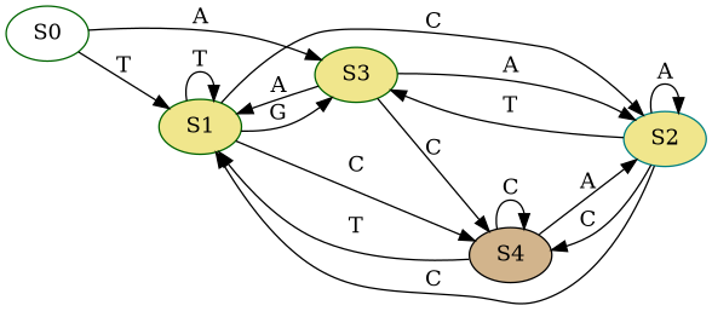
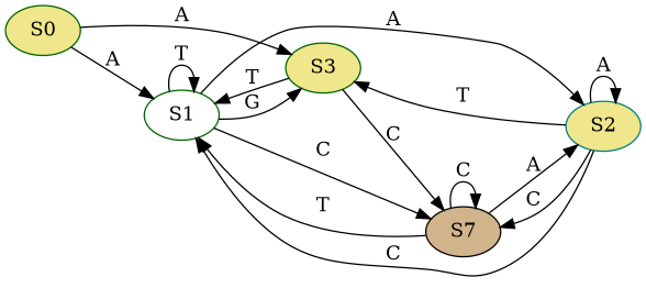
  strict digraph {
    rankdir=LR
    node [color=darkgreen fillcolor=white style=filled]
-   S0
-   S1 [fillcolor=khaki]
+   S0 [fillcolor=khaki]
+   S1
    S3 [fillcolor=khaki]
    S2 [color=teal fillcolor=khaki]
-   S4 [color=black fillcolor=tan]
-   S0 -> S1 [label=T]
+   S4 [color=black fillcolor=tan label=S7]
+   S0 -> S1 [label=A]
    S0 -> S3 [label=A]
    S1 -> S1 [label=T]
    S1 -> S3 [label=G]
-   S1 -> S2 [label=C]
+   S1 -> S2 [label=A]
    S1 -> S4 [label=C]
-   S3 -> S1 [label=A]
-   S3 -> S2 [label=A]
+   S3 -> S1 [label=T]
    S3 -> S4 [label=C]
    S2 -> S1 [label=C]
    S2 -> S3 [label=T]
    S2 -> S2 [label=A]
    S2 -> S4 [label=C]
    S4 -> S1 [label=T]
    S4 -> S2 [label=A]
    S4 -> S4 [label=C]
  }
